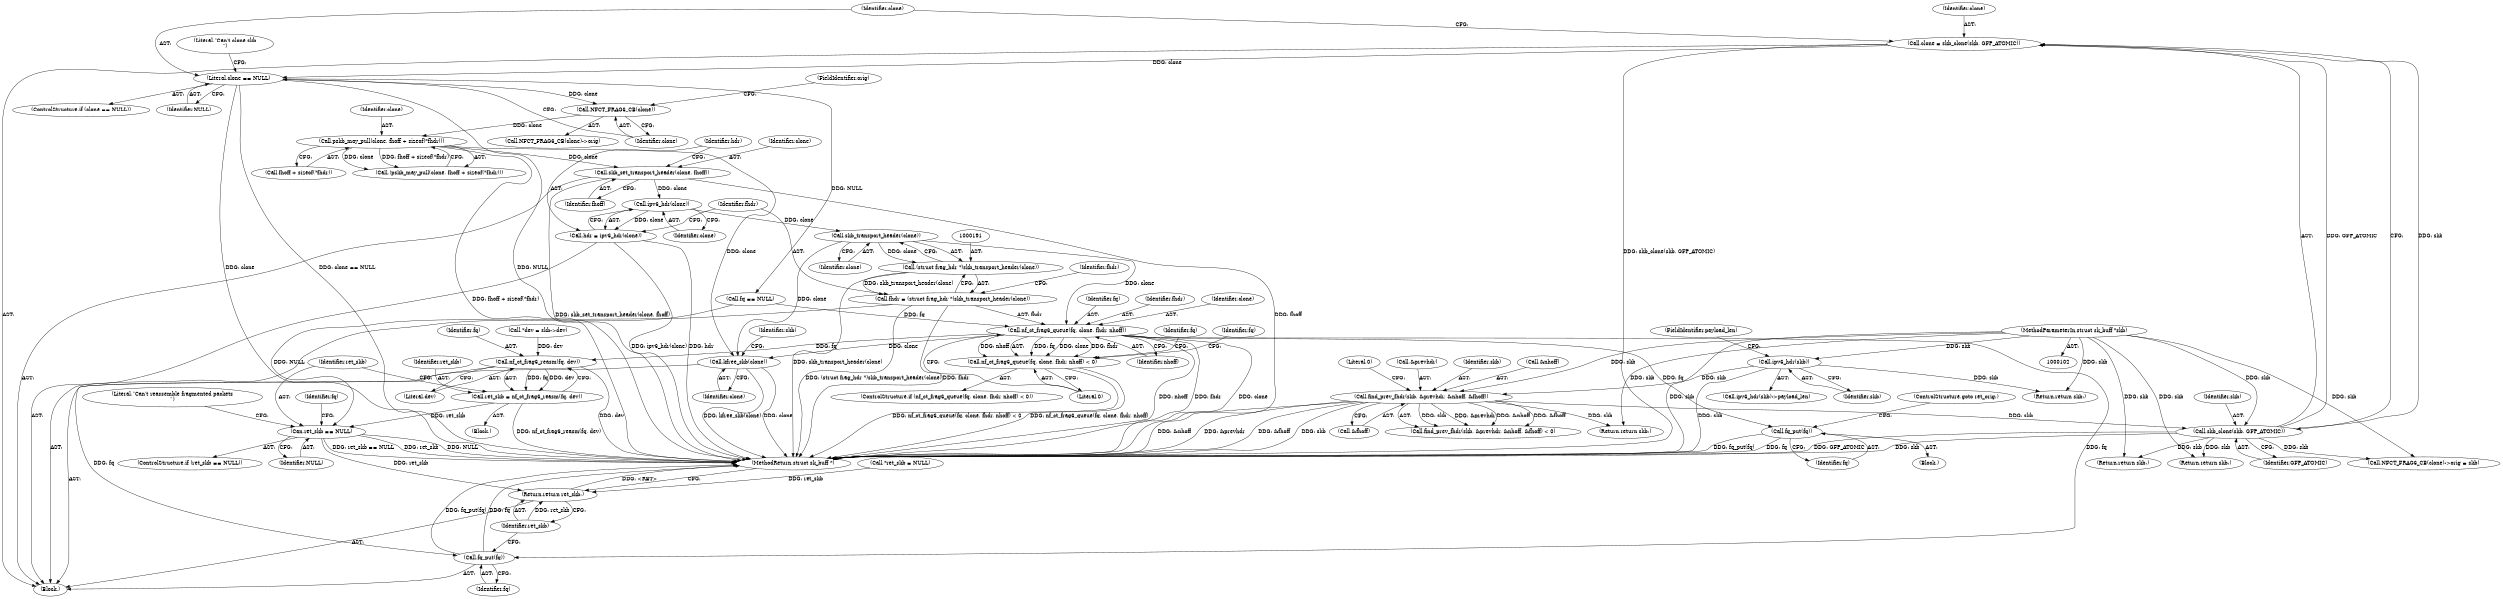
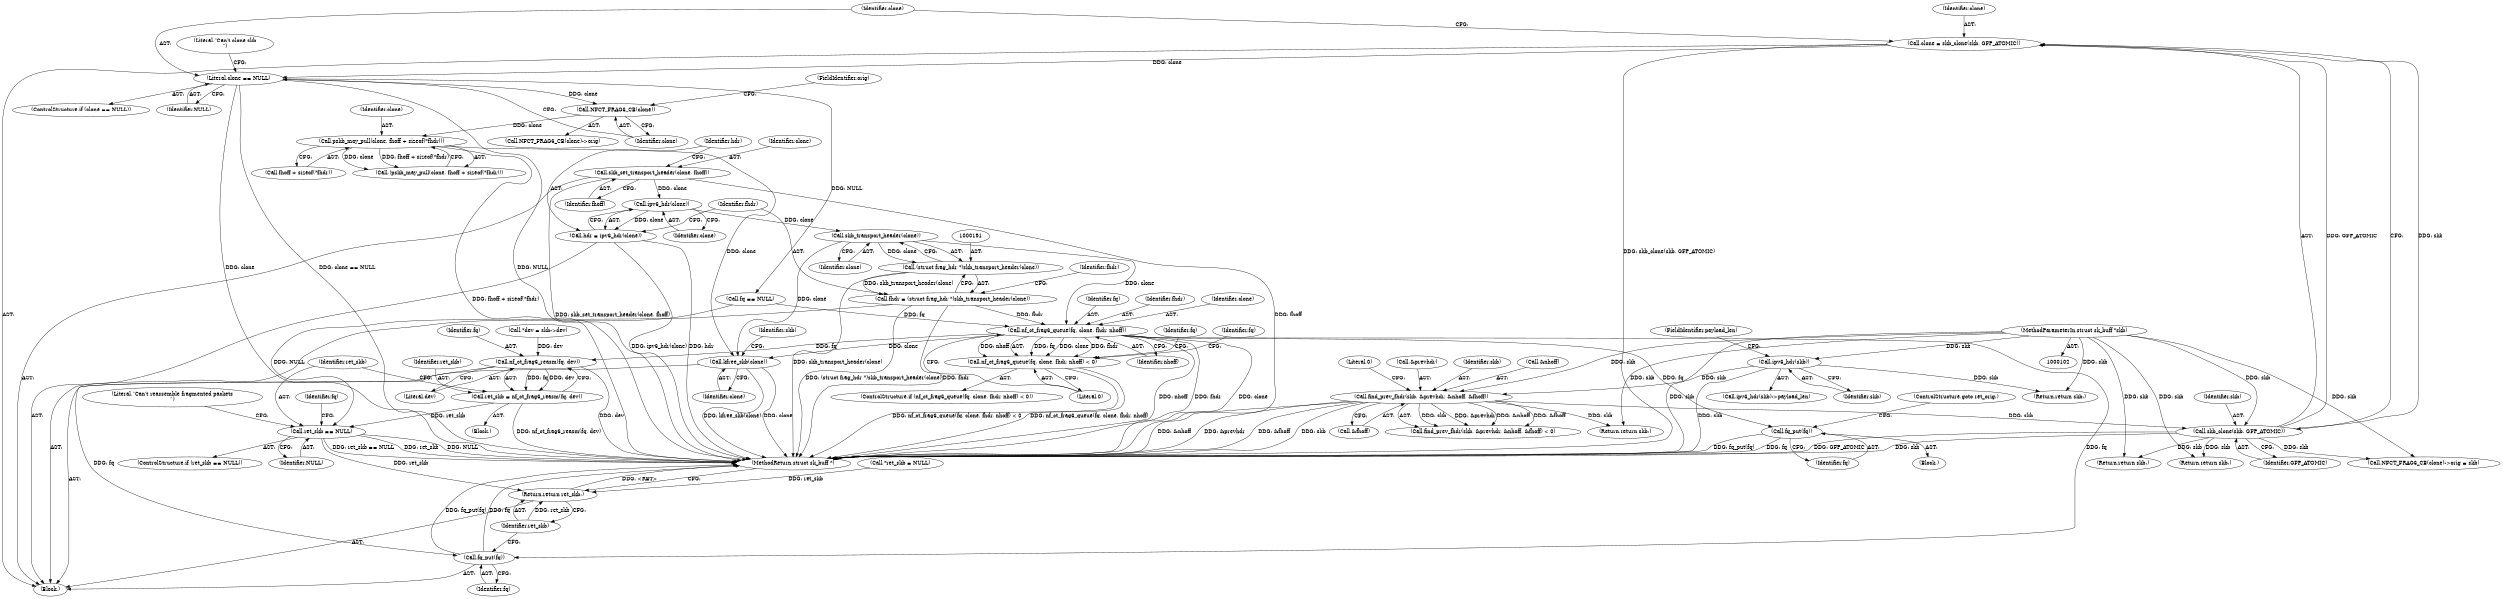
  digraph {
    n1 [label="(Call,skb_set_transport_header(clone, fhoff))"]
    n2 [label="(Call,ipv6_hdr(clone))"]
    n3 [label="(MethodReturn,struct sk_buff *)"]
    n4 [label="(Identifier,fhoff)"]
    n5 [label="(Block,)"]
    n6 [label="(Call,hdr = ipv6_hdr(clone))"]
    n7 [label="(Call,skb_transport_header(clone))"]
    n8 [label="(Identifier,clone)"]
    n9 [label="(Return,return ret_skb;)"]
    n10 [label="(Call,pskb_may_pull(clone, fhoff + sizeof(*fhdr)))"]
    n11 [label="(Call,kfree_skb(clone))"]
    n12 [label="(Call,!pskb_may_pull(clone, fhoff + sizeof(*fhdr)))"]
    n13 [label="(Call,fhoff + sizeof(*fhdr))"]
    n14 [label="(Identifier,clone)"]
    n15 [label="(Call,NFCT_FRAG6_CB(clone))"]
    n16 [label="(Identifier,clone)"]
    n17 [label="(Call,NFCT_FRAG6_CB(clone)->orig)"]
    n18 [label="(Literal,clone == NULL)"]
    n19 [label="(Identifier,NULL)"]
    n20 [label="(Call,fq == NULL)"]
    n21 [label="(ControlStructure,if (clone == NULL))"]
    n22 [label="(Call,nf_ct_frag6_queue(fq, clone, fhdr, nhoff))"]
-   n23 [label="(Can,ret_skb == NULL)"]
+   n23 [label="(Call,ret_skb == NULL)"]
    n24 [label="(Call,clone = skb_clone(skb, GFP_ATOMIC))"]
    n25 [label="(Call,skb_clone(skb, GFP_ATOMIC))"]
    n26 [label="(Call,NFCT_FRAG6_CB(clone)->orig = skb)"]
    n27 [label="(Return,return skb;)"]
    n28 [label="(Identifier,GFP_ATOMIC)"]
    n29 [label="(Return,return skb;)"]
    n30 [label="(Call,find_prev_fhdr(skb, &prevhdr, &nhoff, &fhoff))"]
    n31 [label="(Return,return skb;)"]
    n32 [label="(Call,&fhoff)"]
    n33 [label="(Call,find_prev_fhdr(skb, &prevhdr, &nhoff, &fhoff) < 0)"]
    n34 [label="(Call,ipv6_hdr(skb))"]
    n35 [label="(Return,return skb;)"]
    n36 [label="(Identifier,skb)"]
    n37 [label="(Call,ipv6_hdr(skb)->payload_len)"]
    n38 [label="(MethodParameterIn,struct sk_buff *skb)"]
    1000102
    n40 [label="(Call,(struct frag_hdr *)skb_transport_header(clone))"]
    n41 [label="(Identifier,clone)"]
    n42 [label="(Call,fhdr = (struct frag_hdr *)skb_transport_header(clone))"]
    n43 [label="(Call,nf_ct_frag6_queue(fq, clone, fhdr, nhoff) < 0)"]
    n44 [label="(Call,fq_put(fq))"]
    n45 [label="(Call,nf_ct_frag6_reasm(fq, dev))"]
    n46 [label="(Call,fq_put(fq))"]
    n47 [label="(Identifier,nhoff)"]
    n48 [label="(ControlStructure,if (nf_ct_frag6_queue(fq, clone, fhdr, nhoff) < 0))"]
    n49 [label="(Literal,0)"]
    n50 [label="(Identifier,fq)"]
    n51 [label="(Block,)"]
    n52 [label="(Call,ret_skb = nf_ct_frag6_reasm(fq, dev))"]
    n53 [label="(Literal,dev)"]
    n54 [label="(Identifier,fq)"]
    n55 [label="(Block,)"]
    n56 [label="(ControlStructure,if (ret_skb == NULL))"]
    n57 [label="(Identifier,NULL)"]
    n58 [label="(Identifier,ret_skb)"]
    n59 [label="(Identifier,ret_skb)"]
    n60 [label="(Identifier,clone)"]
    n61 [label="(FieldIdentifier,payload_len)"]
    n62 [label="(Identifier,skb)"]
    n63 [label="(Identifier,fq)"]
    n64 [label="(Literal,\"Can't reassemble fragmented packets\n\")"]
    n65 [label="(Call,&nhoff)"]
    n66 [label="(Identifier,fq)"]
    n67 [label="(Literal,0)"]
    n68 [label="(Identifier,fhdr)"]
    n69 [label="(Identifier,clone)"]
    n70 [label="(Identifier,fhdr)"]
    n71 [label="(Identifier,clone)"]
    n72 [label="(Call,*ret_skb = NULL)"]
    n73 [label="(Identifier,clone)"]
    n74 [label="(Identifier,fq)"]
    n75 [label="(Identifier,fq)"]
    n76 [label="(Identifier,fq)"]
    n77 [label="(Identifier,clone)"]
    n78 [label="(Call,*dev = skb->dev)"]
    n79 [label="(Identifier,skb)"]
    n80 [label="(Call,&prevhdr)"]
    n81 [label="(FieldIdentifier,orig)"]
    n82 [label="(Identifier,fhdr)"]
    n83 [label="(ControlStructure,goto ret_orig;)"]
    n84 [label="(Identifier,skb)"]
    n85 [label="(Identifier,ret_skb)"]
    n86 [label="(Literal,\"Can't clone skb\n\")"]
    n87 [label="(Identifier,hdr)"]
    1000191
    n1 -> n2 [label="DDG: clone"]
    n1 -> n3 [label="DDG: skb_set_transport_header(clone, fhoff)"]
    n1 -> n3 [label="DDG: fhoff"]
    n1 -> n4 [label="CFG: "]
    n1 -> n5 [label="AST: "]
    n2 -> n6 [label="AST: "]
    n2 -> n6 [label="DDG: clone"]
    n2 -> n7 [label="DDG: clone"]
    n2 -> n8 [label="CFG: "]
    n3 -> n9 [label="CFG: "]
    n4 -> n1 [label="AST: "]
    n6 -> n2 [label="CFG: "]
    n6 -> n3 [label="DDG: hdr"]
    n6 -> n3 [label="DDG: ipv6_hdr(clone)"]
    n6 -> n5 [label="AST: "]
    n7 -> n11 [label="DDG: clone"]
    n7 -> n22 [label="DDG: clone"]
    n7 -> n40 [label="AST: "]
    n7 -> n40 [label="DDG: clone"]
    n7 -> n41 [label="CFG: "]
    n8 -> n2 [label="AST: "]
    n9 -> n3 [label="DDG: <RET>"]
    n9 -> n5 [label="AST: "]
    n9 -> n58 [label="CFG: "]
-   n10 -> n1 [label="DDG: clone"]
    n10 -> n3 [label="DDG: fhoff + sizeof(*fhdr)"]
    n10 -> n11 [label="DDG: clone"]
    n10 -> n12 [label="AST: "]
    n10 -> n12 [label="DDG: clone"]
    n10 -> n12 [label="DDG: fhoff + sizeof(*fhdr)"]
    n10 -> n13 [label="CFG: "]
    n11 -> n3 [label="DDG: clone"]
    n11 -> n3 [label="DDG: kfree_skb(clone)"]
    n11 -> n5 [label="AST: "]
    n11 -> n14 [label="CFG: "]
    n12 -> n10 [label="CFG: "]
    n13 -> n10 [label="AST: "]
    n14 -> n11 [label="AST: "]
    n15 -> n10 [label="DDG: clone"]
    n15 -> n16 [label="CFG: "]
    n15 -> n17 [label="AST: "]
    n16 -> n15 [label="AST: "]
    n16 -> n18 [label="CFG: "]
    n18 -> n3 [label="DDG: clone"]
    n18 -> n3 [label="DDG: clone == NULL"]
    n18 -> n3 [label="DDG: NULL"]
    n18 -> n15 [label="DDG: clone"]
    n18 -> n19 [label="CFG: "]
    n18 -> n20 [label="DDG: NULL"]
    n18 -> n21 [label="AST: "]
    n19 -> n18 [label="AST: "]
    n20 -> n22 [label="DDG: fq"]
    n20 -> n23 [label="DDG: NULL"]
    n22 -> n3 [label="DDG: clone"]
    n22 -> n3 [label="DDG: nhoff"]
    n22 -> n3 [label="DDG: fhdr"]
    n22 -> n11 [label="DDG: clone"]
    n22 -> n43 [label="AST: "]
    n22 -> n43 [label="DDG: fq"]
    n22 -> n43 [label="DDG: clone"]
    n22 -> n43 [label="DDG: fhdr"]
    n22 -> n43 [label="DDG: nhoff"]
    n22 -> n44 [label="DDG: fq"]
    n22 -> n45 [label="DDG: fq"]
    n22 -> n46 [label="DDG: fq"]
    n22 -> n47 [label="CFG: "]
    n23 -> n3 [label="DDG: ret_skb"]
    n23 -> n3 [label="DDG: NULL"]
    n23 -> n3 [label="DDG: ret_skb == NULL"]
    n23 -> n9 [label="DDG: ret_skb"]
    n23 -> n56 [label="AST: "]
    n23 -> n57 [label="CFG: "]
    n24 -> n3 [label="DDG: skb_clone(skb, GFP_ATOMIC)"]
    n24 -> n5 [label="AST: "]
    n24 -> n18 [label="DDG: clone"]
    n24 -> n25 [label="CFG: "]
    n25 -> n3 [label="DDG: skb"]
    n25 -> n3 [label="DDG: GFP_ATOMIC"]
    n25 -> n24 [label="AST: "]
    n25 -> n24 [label="DDG: skb"]
    n25 -> n24 [label="DDG: GFP_ATOMIC"]
    n25 -> n26 [label="DDG: skb"]
    n25 -> n27 [label="DDG: skb"]
    n25 -> n28 [label="CFG: "]
    n25 -> n29 [label="DDG: skb"]
    n28 -> n25 [label="AST: "]
    n30 -> n3 [label="DDG: &nhoff"]
    n30 -> n3 [label="DDG: &prevhdr"]
    n30 -> n3 [label="DDG: &fhoff"]
    n30 -> n3 [label="DDG: skb"]
    n30 -> n25 [label="DDG: skb"]
    n30 -> n31 [label="DDG: skb"]
    n30 -> n32 [label="CFG: "]
    n30 -> n33 [label="AST: "]
    n30 -> n33 [label="DDG: skb"]
    n30 -> n33 [label="DDG: &prevhdr"]
    n30 -> n33 [label="DDG: &nhoff"]
    n30 -> n33 [label="DDG: &fhoff"]
    n32 -> n30 [label="AST: "]
    n34 -> n3 [label="DDG: skb"]
    n34 -> n30 [label="DDG: skb"]
    n34 -> n35 [label="DDG: skb"]
    n34 -> n36 [label="CFG: "]
    n34 -> n37 [label="AST: "]
    n36 -> n34 [label="AST: "]
    n38 -> n3 [label="DDG: skb"]
    n38 -> n25 [label="DDG: skb"]
    n38 -> n26 [label="DDG: skb"]
    n38 -> n27 [label="DDG: skb"]
    n38 -> n29 [label="DDG: skb"]
    n38 -> n30 [label="DDG: skb"]
    n38 -> n31 [label="DDG: skb"]
    n38 -> n34 [label="DDG: skb"]
    n38 -> n35 [label="DDG: skb"]
    n38 -> 1000102 [label="AST: "]
    n40 -> n3 [label="DDG: skb_transport_header(clone)"]
    n40 -> n7 [label="CFG: "]
    n40 -> n42 [label="AST: "]
    n40 -> n42 [label="DDG: skb_transport_header(clone)"]
    n41 -> n7 [label="AST: "]
    n42 -> n3 [label="DDG: (struct frag_hdr *)skb_transport_header(clone)"]
    n42 -> n3 [label="DDG: fhdr"]
    n42 -> n5 [label="AST: "]
-   n42 -> n22 [label="AST: fhdr"]
+   n42 -> n22 [label="DDG: fhdr"]
    n42 -> n40 [label="CFG: "]
    n43 -> n3 [label="DDG: nf_ct_frag6_queue(fq, clone, fhdr, nhoff) < 0"]
    n43 -> n3 [label="DDG: nf_ct_frag6_queue(fq, clone, fhdr, nhoff)"]
    n43 -> n48 [label="AST: "]
    n43 -> n49 [label="CFG: "]
    n44 -> n3 [label="DDG: fq_put(fq)"]
    n44 -> n3 [label="DDG: fq"]
    n44 -> n50 [label="CFG: "]
    n44 -> n51 [label="AST: "]
    n45 -> n3 [label="DDG: dev"]
    n45 -> n46 [label="DDG: fq"]
    n45 -> n52 [label="AST: "]
    n45 -> n52 [label="DDG: fq"]
    n45 -> n52 [label="DDG: dev"]
    n45 -> n53 [label="CFG: "]
    n46 -> n3 [label="DDG: fq"]
    n46 -> n3 [label="DDG: fq_put(fq)"]
    n46 -> n5 [label="AST: "]
    n46 -> n54 [label="CFG: "]
    n47 -> n22 [label="AST: "]
    n49 -> n22 [label="CFG: "]
    n49 -> n43 [label="AST: "]
    n50 -> n44 [label="AST: "]
    n52 -> n3 [label="DDG: nf_ct_frag6_reasm(fq, dev)"]
    n52 -> n23 [label="DDG: ret_skb"]
    n52 -> n45 [label="CFG: "]
    n52 -> n55 [label="AST: "]
    n53 -> n45 [label="AST: "]
    n54 -> n46 [label="AST: "]
    n57 -> n23 [label="AST: "]
    n58 -> n9 [label="AST: "]
    n58 -> n9 [label="DDG: ret_skb"]
    n58 -> n46 [label="CFG: "]
    n59 -> n52 [label="AST: "]
    n60 -> n1 [label="AST: "]
    n61 -> n34 [label="CFG: "]
    n62 -> n25 [label="AST: "]
    n63 -> n43 [label="CFG: "]
    n64 -> n23 [label="CFG: "]
    n65 -> n30 [label="AST: "]
    n66 -> n23 [label="CFG: "]
    n67 -> n30 [label="CFG: "]
    n68 -> n22 [label="AST: "]
    n69 -> n10 [label="AST: "]
    n70 -> n6 [label="CFG: "]
    n70 -> n42 [label="AST: "]
    n71 -> n22 [label="AST: "]
    n72 -> n9 [label="DDG: ret_skb"]
    n73 -> n24 [label="AST: "]
    n74 -> n43 [label="CFG: "]
    n75 -> n22 [label="AST: "]
    n76 -> n45 [label="AST: "]
    n77 -> n18 [label="AST: "]
    n77 -> n24 [label="CFG: "]
    n78 -> n45 [label="DDG: dev"]
    n79 -> n11 [label="CFG: "]
    n80 -> n30 [label="AST: "]
    n81 -> n15 [label="CFG: "]
    n82 -> n42 [label="CFG: "]
    n83 -> n44 [label="CFG: "]
    n84 -> n30 [label="AST: "]
    n85 -> n23 [label="AST: "]
    n85 -> n52 [label="CFG: "]
    n86 -> n18 [label="CFG: "]
    n87 -> n1 [label="CFG: "]
    n87 -> n6 [label="AST: "]
    1000191 -> n40 [label="AST: "]
  }
